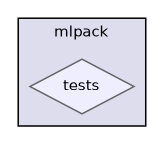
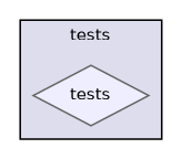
  digraph {
    compound=true
    n1 [fillcolor="#eeeeff" fontname=Helvetica fontsize=10 label=tests pencolor=black shape=diamond style=filled color=gray40]
    subgraph cluster_1 {
      bgcolor="#ddddee"
      fontname=Helvetica
      fontsize=10
-     label=mlpack
+     label=tests
      pencolor=black
      n1
    }
  }
